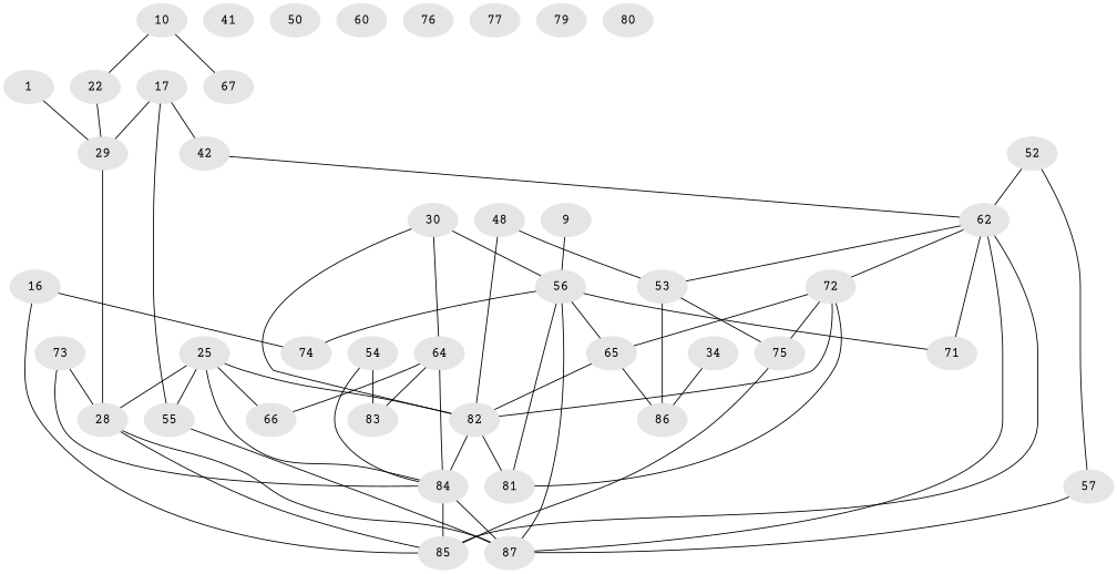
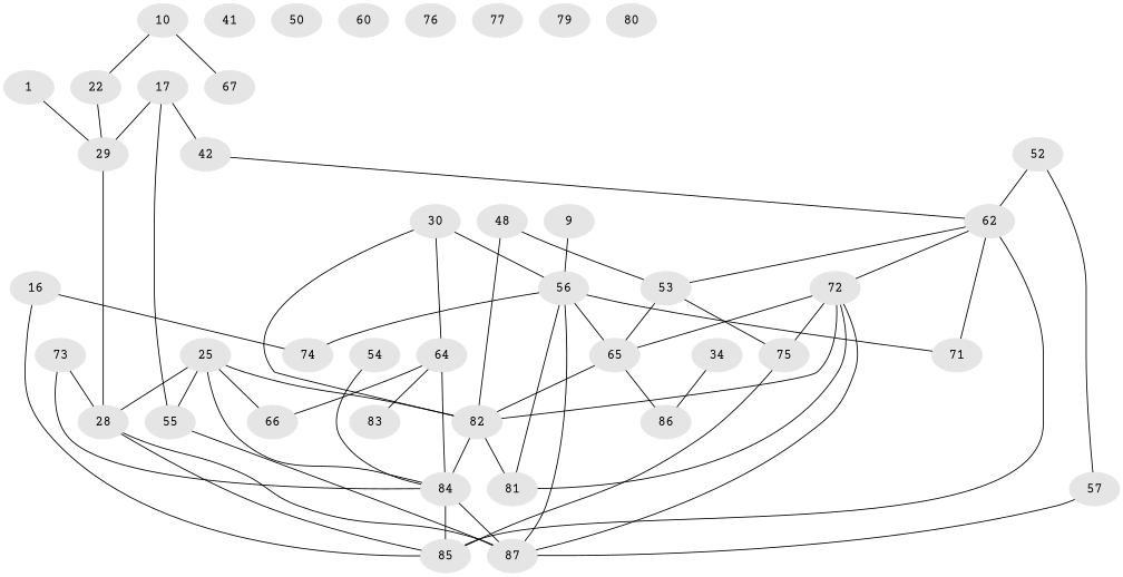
  graph {
    fontname="Courier Prime"
    node [color=gray90 fontname="Courier Prime" style=filled]
    edge [fontname="Courier Prime"]
    29 [super="+11"]
    n2 [label=28]
    1
    56 [super="+20+36+37+6+53+27"]
    74
    87 [super="+21+59"]
    65 [super="+43"]
    71
    81 [super="+61+49"]
    9
    10
    22
    67
    17
    42 [super="+38"]
    55
    62 [super="+28"]
    84 [super="+45+69+70"]
    85 [super="+2+32"]
    25 [super="+15"]
    66
    82 [super="+7+46"]
    n23 [label=16]
    30
    64 [super="+44"]
    83
    86 [super="+12"]
    34
    41
    n30 [label=53]
    72
    48 [super="+35"]
    75
    50
    52
    57
    54
    60
    73 [super="+4"]
    76
    77
    79
    80
    29 -- n2
    n2 -- 87
    n2 -- 85
    1 -- 29
    56 -- 74
    56 -- 87 [weight=2]
    56 -- 65
    56 -- 71
    56 -- 81
    65 -- 82
    65 -- 86 [weight=2]
    9 -- 56
    10 -- 22
    10 -- 67
    22 -- 29
    17 -- 29 [weight=2]
    17 -- 42 [weight=2]
    17 -- 55 [weight=2]
    42 -- 62
    55 -- 87
-   62 -- 87
+   72 -- 87
    62 -- 71
    62 -- 85 [weight=2]
    62 -- n30
    62 -- 72
    84 -- 87 [weight=4]
    84 -- 85
    25 -- n2 [weight=2]
    25 -- 55
    25 -- 84
    25 -- 66
    25 -- 82
    82 -- 81
    82 -- 84
    n23 -- 74
    n23 -- 85
    30 -- 56 [weight=2]
    30 -- 82 [weight=2]
    30 -- 64
    64 -- 84
    64 -- 66
    64 -- 83
    34 -- 86
-   n30 -- 86 [weight=2]
+   n30 -- 65 [weight=2]
    n30 -- 75
    72 -- 65 [weight=2]
    72 -- 81
    72 -- 82
    72 -- 75
    48 -- 82
    48 -- n30
    75 -- 85
    52 -- 62
    52 -- 57
    57 -- 87
    54 -- 84
-   54 -- 83
    73 -- n2
    73 -- 84
  }
